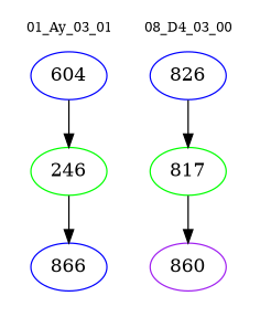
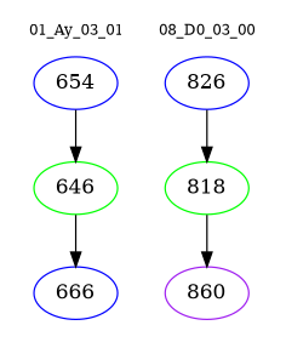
  digraph {
    node [color=blue]
    edge [color=black]
-   n1 [label=604]
-   n2 [color=green label=246]
-   n3 [label=866]
+   n1 [label=654]
+   n2 [color=green label=646]
+   n3 [label=666]
    n4 [label=826]
-   n5 [color=green label=817]
+   n5 [color=green label=818]
    n6 [color=purple label=860]
    subgraph cluster_1 {
      color=white
      fontsize=10
      label="01_Ay_03_01"
      n1
      n2
      n3
    }
    subgraph cluster_2 {
      color=white
      fontsize=10
-     label="08_D4_03_00"
+     label="08_D0_03_00"
      n4
      n5
      n6
    }
    n1 -> n2
    n2 -> n3
    n4 -> n5
    n5 -> n6
  }
